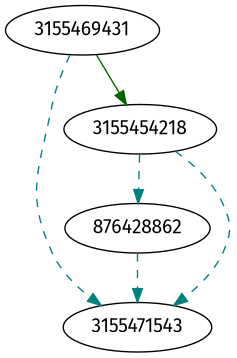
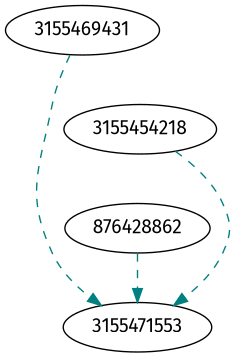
  strict digraph {
    fontname="Fira Sans"
    node [fontname="Fira Sans"]
    edge [color=teal fontname="Fira Sans" style=dashed]
    n1 [label=876428862]
-   3155471543
+   3155471543 [label=3155471553]
    3155454218
    3155469431
    n1 -> 3155471543
-   3155454218 -> n1
    3155454218 -> 3155471543
    3155469431 -> 3155471543
-   3155469431 -> 3155454218 [color=darkgreen style=solid]
  }
